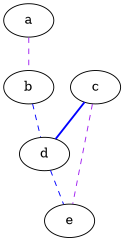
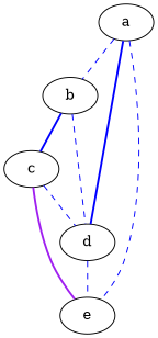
  graph {
    edge [color=blue style=dashed]
    a
    b
    d
    e
    c
-   a -- b [color=purple]
+   a -- b
+   a -- d [style=bold]
+   a -- e
    b -- d
+   b -- c [style=bold]
    d -- e
-   c -- d [style=bold]
-   c -- e [color=purple]
+   c -- d
+   c -- e [color=purple style=bold]
  }
